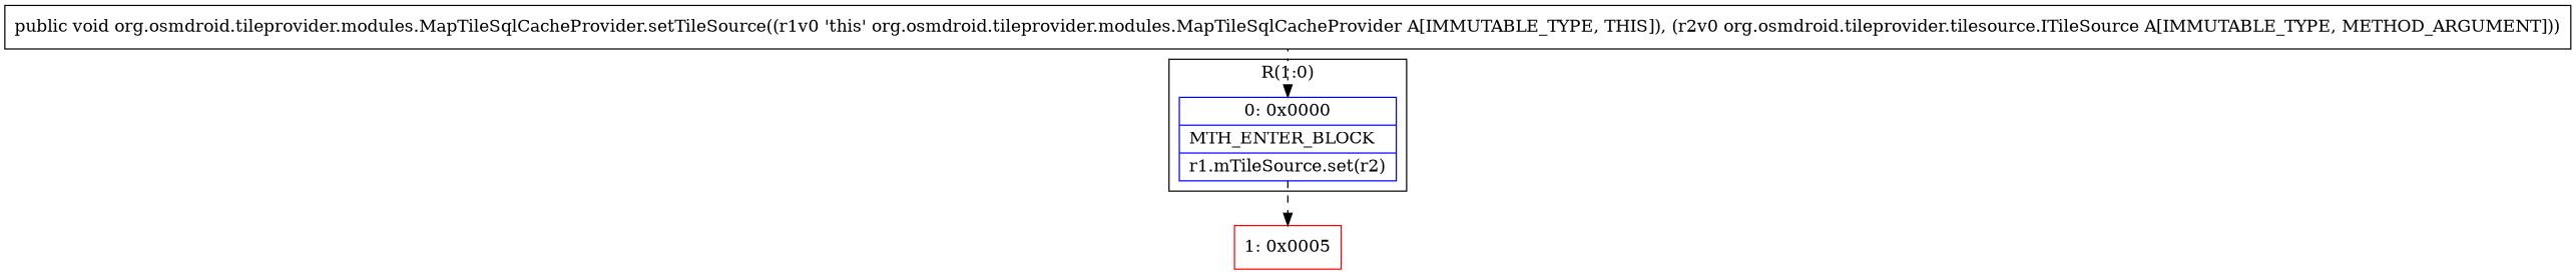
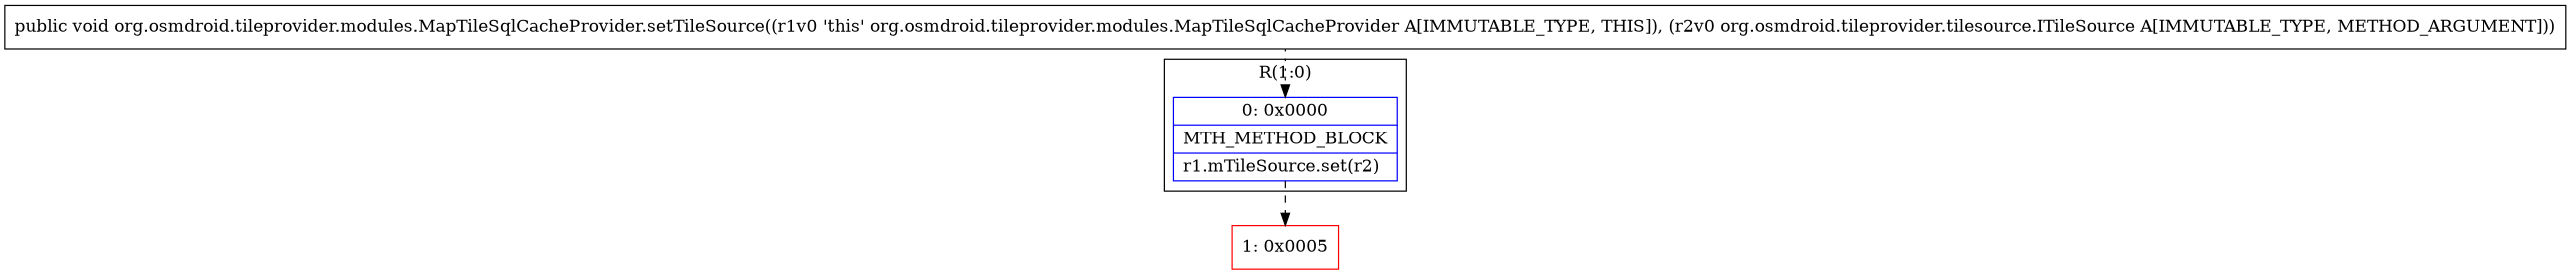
  digraph {
    node [shape=record]
-   n1 [color=blue label="{0\:\ 0x0000|MTH_ENTER_BLOCK\l|r1.mTileSource.set(r2)\l}"]
+   n1 [color=blue label="{0\:\ 0x0000|MTH_METHOD_BLOCK\l|r1.mTileSource.set(r2)\l}"]
    n2 [color=red label="{1\:\ 0x0005}"]
    n3 [label="{public void org.osmdroid.tileprovider.modules.MapTileSqlCacheProvider.setTileSource((r1v0 'this' org.osmdroid.tileprovider.modules.MapTileSqlCacheProvider A[IMMUTABLE_TYPE, THIS]), (r2v0 org.osmdroid.tileprovider.tilesource.ITileSource A[IMMUTABLE_TYPE, METHOD_ARGUMENT])) }"]
    subgraph cluster_1 {
      label="R(1:0)"
      n1
    }
    n1 -> n2 [style=dashed]
    n3 -> n1 [style=dotted]
  }
